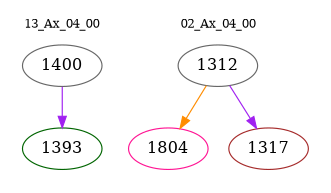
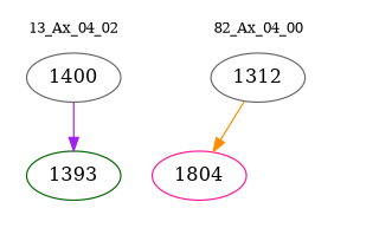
  digraph {
    node [color=gray40]
    edge [color=purple]
    n1 [label=1400]
    n2 [color=darkgreen label=1393]
    n3 [label=1312]
    n4 [color=deeppink label=1804]
-   n5 [color=brown label=1317]
    subgraph cluster_1 {
      color=white
      fontsize=10
-     label="13_Ax_04_00"
+     label="13_Ax_04_02"
      n1
      n2
    }
    subgraph cluster_2 {
      color=white
      fontsize=10
-     label="02_Ax_04_00"
+     label="82_Ax_04_00"
      n3
      n4
-     n5
    }
    n1 -> n2
    n3 -> n4 [color=darkorange]
-   n3 -> n5
  }
